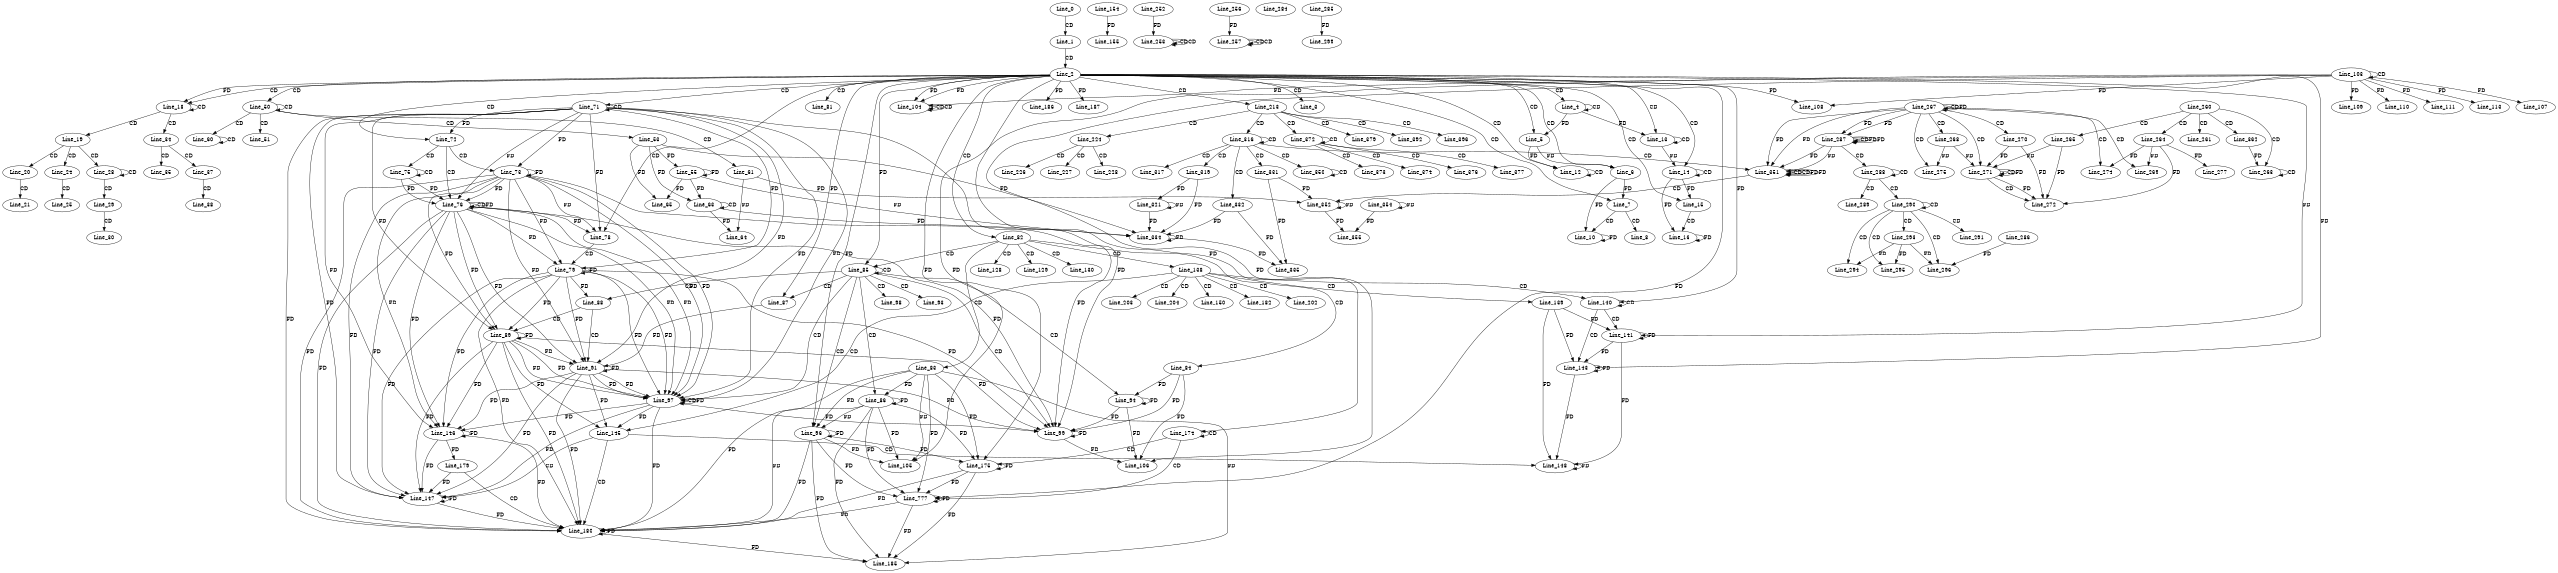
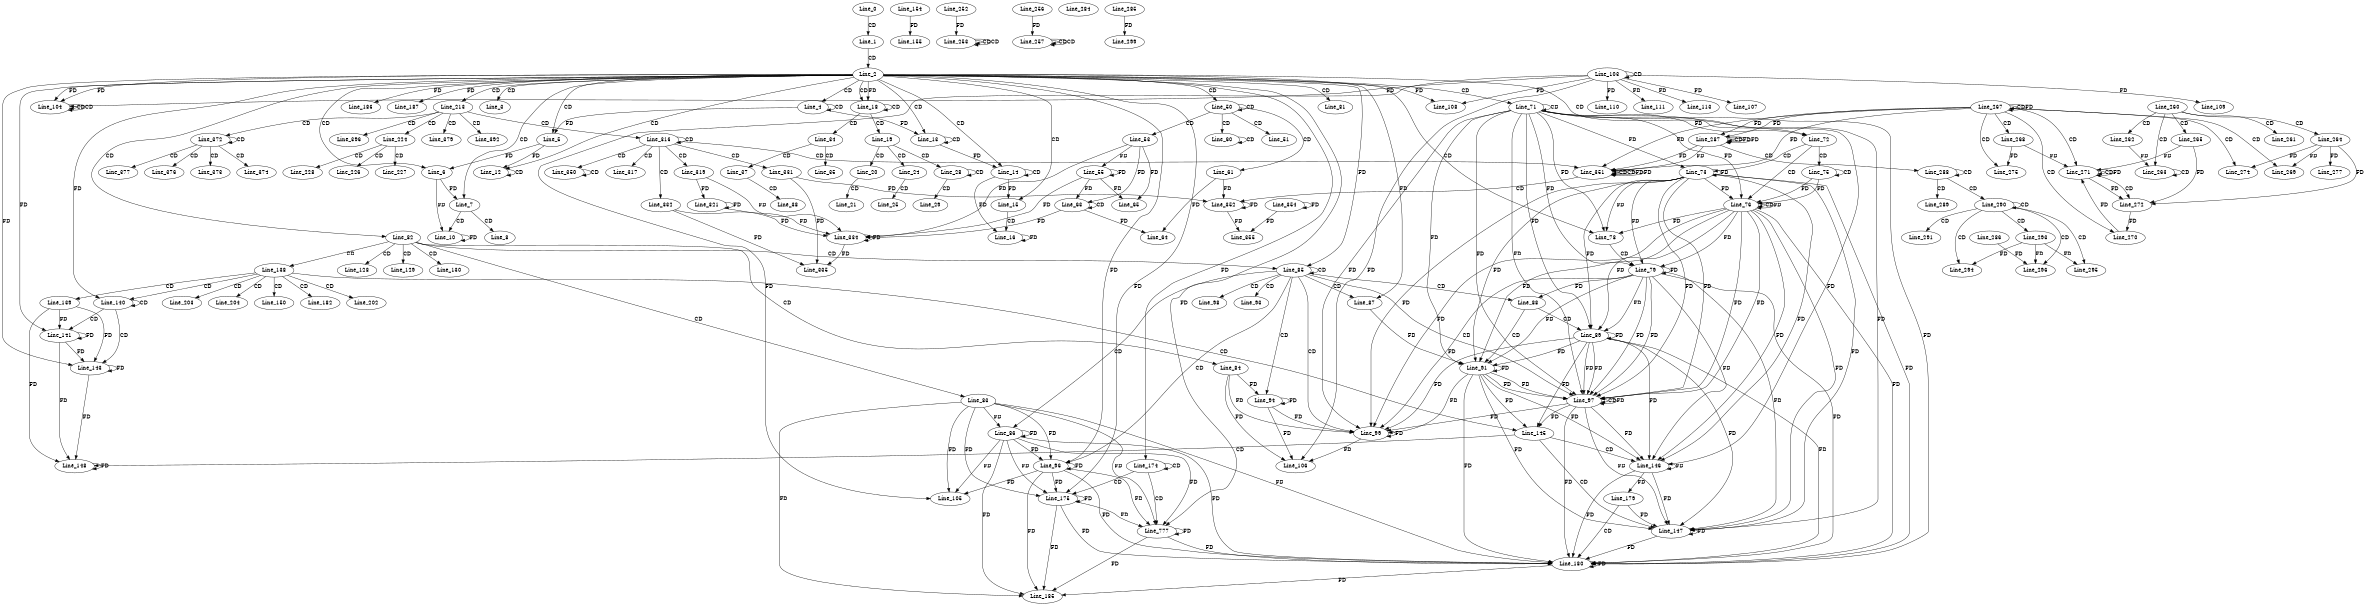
  digraph {
    Line_0
    Line_1
    Line_2
    Line_3
    Line_4
    Line_5
    Line_6
    Line_7
    Line_12
    Line_13
    Line_14
    Line_15
    Line_18
    Line_50
    Line_71
    Line_72
    Line_78
    Line_81
    Line_82
    Line_85
    Line_87
    Line_96
    Line_104
    Line_108
    Line_140
    Line_141
    Line_143
    Line_174
    Line_175
    n30 [label=Line_777]
    Line_186
    Line_187
    Line_213
    Line_10
    Line_8
    Line_16
    Line_19
    Line_34
    Line_51
    Line_53
    Line_60
    Line_61
    Line_73
    Line_76
    Line_79
    Line_89
    Line_91
    Line_97
    Line_99
    Line_146
    Line_147
    Line_180
    Line_75
    Line_83
    Line_84
    Line_128
    Line_129
    Line_130
    Line_138
    Line_88
    Line_86
    Line_94
    Line_93
    Line_98
    Line_105
    Line_185
    Line_148
    Line_224
    Line_316
    Line_372
    Line_379
    Line_392
    Line_396
    Line_20
    Line_24
    Line_28
    Line_35
    Line_37
    Line_21
    Line_25
    Line_29
-   Line_30
    Line_38
    Line_55
    Line_63
    Line_65
    Line_334
    Line_64
    Line_352
    Line_335
    Line_355
    Line_145
    Line_106
    Line_179
    Line_139
    Line_150
    Line_182
    Line_202
    Line_203
    Line_204
    Line_103
    Line_107
    Line_109
    Line_110
    Line_111
    Line_113
    Line_154
    Line_155
    Line_226
    Line_227
    Line_228
    Line_351
    Line_317
    Line_319
    Line_331
    Line_332
    Line_350
    Line_373
    Line_374
    Line_376
    Line_377
    Line_253
    Line_252
    Line_257
    Line_256
    Line_260
    Line_261
-   Line_262 [label=Line_362]
+   Line_262
    Line_263
    Line_264
    Line_265
    Line_269
    Line_272
    Line_274
    Line_277
    Line_271
    Line_267
    Line_268
    Line_270
    Line_275
    Line_287
    Line_288
    Line_284
    Line_289
    Line_290
    Line_291
    Line_293
    Line_294
    Line_295
    Line_296
    Line_286
    Line_285
    Line_299
    Line_321
    Line_354
    Line_0 -> Line_1 [label=CD]
    Line_1 -> Line_2 [label=CD]
    Line_2 -> Line_3 [label=CD]
    Line_2 -> Line_4 [label=CD]
    Line_2 -> Line_5 [label=CD]
    Line_2 -> Line_6 [label=CD]
    Line_2 -> Line_7 [label=CD]
    Line_2 -> Line_12 [label=CD]
    Line_2 -> Line_13 [label=CD]
    Line_2 -> Line_14 [label=CD]
    Line_2 -> Line_15 [label=CD]
    Line_2 -> Line_18 [label=CD]
    Line_2 -> Line_18 [label=FD]
    Line_2 -> Line_50 [label=CD]
    Line_2 -> Line_71 [label=CD]
    Line_2 -> Line_72 [label=CD]
    Line_2 -> Line_78 [label=CD]
    Line_2 -> Line_81 [label=CD]
    Line_2 -> Line_82 [label=CD]
    Line_2 -> Line_85 [label=FD]
    Line_2 -> Line_87 [label=FD]
    Line_2 -> Line_96 [label=FD]
    Line_2 -> Line_104 [label=FD]
    Line_2 -> Line_104 [label=FD]
    Line_2 -> Line_108 [label=FD]
    Line_2 -> Line_140 [label=FD]
    Line_2 -> Line_141 [label=FD]
    Line_2 -> Line_143 [label=FD]
    Line_2 -> Line_174 [label=FD]
    Line_2 -> Line_175 [label=FD]
    Line_2 -> n30 [label=FD]
    Line_2 -> Line_186 [label=FD]
    Line_2 -> Line_187 [label=FD]
    Line_2 -> Line_213 [label=CD]
    Line_4 -> Line_4 [label=CD]
    Line_4 -> Line_5 [label=FD]
    Line_4 -> Line_13 [label=FD]
    Line_5 -> Line_6 [label=FD]
    Line_5 -> Line_12 [label=FD]
    Line_6 -> Line_7 [label=FD]
    Line_6 -> Line_10 [label=FD]
    Line_7 -> Line_10 [label=CD]
    Line_7 -> Line_8 [label=CD]
    Line_12 -> Line_12 [label=CD]
    Line_13 -> Line_13 [label=CD]
    Line_13 -> Line_14 [label=FD]
    Line_14 -> Line_14 [label=CD]
    Line_14 -> Line_15 [label=FD]
    Line_14 -> Line_16 [label=FD]
    Line_15 -> Line_16 [label=CD]
    Line_18 -> Line_18 [label=CD]
    Line_18 -> Line_19 [label=CD]
    Line_18 -> Line_34 [label=CD]
    Line_50 -> Line_50 [label=CD]
    Line_50 -> Line_51 [label=CD]
    Line_50 -> Line_53 [label=CD]
    Line_50 -> Line_60 [label=CD]
    Line_50 -> Line_61 [label=CD]
    Line_71 -> Line_71 [label=CD]
    Line_71 -> Line_72 [label=FD]
    Line_71 -> Line_78 [label=FD]
    Line_71 -> Line_73 [label=FD]
    Line_71 -> Line_76 [label=FD]
    Line_71 -> Line_79 [label=FD]
    Line_71 -> Line_89 [label=FD]
    Line_71 -> Line_91 [label=FD]
    Line_71 -> Line_97 [label=FD]
    Line_71 -> Line_97 [label=FD]
    Line_71 -> Line_99 [label=FD]
    Line_71 -> Line_146 [label=FD]
    Line_71 -> Line_147 [label=FD]
    Line_71 -> Line_180 [label=FD]
    Line_72 -> Line_73 [label=CD]
    Line_72 -> Line_76 [label=CD]
    Line_72 -> Line_75 [label=CD]
    Line_78 -> Line_79 [label=CD]
    Line_82 -> Line_85 [label=CD]
    Line_82 -> Line_83 [label=CD]
    Line_82 -> Line_84 [label=CD]
    Line_82 -> Line_128 [label=CD]
    Line_82 -> Line_129 [label=CD]
    Line_82 -> Line_130 [label=CD]
    Line_82 -> Line_138 [label=CD]
    Line_85 -> Line_85 [label=CD]
    Line_85 -> Line_87 [label=CD]
    Line_85 -> Line_96 [label=CD]
    Line_85 -> Line_97 [label=CD]
    Line_85 -> Line_99 [label=CD]
    Line_85 -> Line_88 [label=CD]
    Line_85 -> Line_86 [label=CD]
    Line_85 -> Line_94 [label=CD]
    Line_85 -> Line_93 [label=CD]
    Line_85 -> Line_98 [label=CD]
    Line_87 -> Line_91 [label=FD]
    Line_96 -> Line_96 [label=FD]
    Line_96 -> Line_175 [label=FD]
    Line_96 -> n30 [label=FD]
    Line_96 -> Line_180 [label=FD]
    Line_96 -> Line_105 [label=FD]
    Line_96 -> Line_185 [label=FD]
    Line_104 -> Line_104 [label=CD]
    Line_104 -> Line_104 [label=CD]
    Line_140 -> Line_140 [label=CD]
    Line_140 -> Line_141 [label=CD]
    Line_140 -> Line_143 [label=CD]
    Line_141 -> Line_141 [label=FD]
    Line_141 -> Line_143 [label=FD]
    Line_141 -> Line_148 [label=FD]
    Line_143 -> Line_143 [label=FD]
    Line_143 -> Line_148 [label=FD]
    Line_174 -> Line_174 [label=CD]
    Line_174 -> Line_175 [label=CD]
    Line_174 -> n30 [label=CD]
    Line_175 -> Line_175 [label=FD]
    Line_175 -> n30 [label=FD]
    Line_175 -> Line_180 [label=FD]
    Line_175 -> Line_185 [label=FD]
    n30 -> n30 [label=FD]
    n30 -> Line_180 [label=FD]
    n30 -> Line_185 [label=FD]
    Line_213 -> Line_224 [label=CD]
    Line_213 -> Line_316 [label=CD]
    Line_213 -> Line_372 [label=CD]
    Line_213 -> Line_379 [label=CD]
    Line_213 -> Line_392 [label=CD]
    Line_213 -> Line_396 [label=CD]
    Line_10 -> Line_10 [label=FD]
    Line_16 -> Line_16 [label=FD]
    Line_19 -> Line_20 [label=CD]
    Line_19 -> Line_24 [label=CD]
    Line_19 -> Line_28 [label=CD]
    Line_34 -> Line_35 [label=CD]
    Line_34 -> Line_37 [label=CD]
    Line_53 -> Line_55 [label=FD]
    Line_53 -> Line_63 [label=FD]
    Line_53 -> Line_65 [label=FD]
    Line_53 -> Line_334 [label=FD]
    Line_60 -> Line_60 [label=CD]
    Line_61 -> Line_64 [label=FD]
    Line_61 -> Line_352 [label=FD]
    Line_73 -> Line_78 [label=FD]
    Line_73 -> Line_73 [label=FD]
    Line_73 -> Line_76 [label=FD]
    Line_73 -> Line_79 [label=FD]
    Line_73 -> Line_89 [label=FD]
    Line_73 -> Line_91 [label=FD]
    Line_73 -> Line_97 [label=FD]
    Line_73 -> Line_97 [label=FD]
    Line_73 -> Line_99 [label=FD]
    Line_73 -> Line_146 [label=FD]
    Line_73 -> Line_147 [label=FD]
    Line_73 -> Line_180 [label=FD]
    Line_76 -> Line_78 [label=FD]
    Line_76 -> Line_76 [label=CD]
    Line_76 -> Line_76 [label=FD]
    Line_76 -> Line_79 [label=FD]
    Line_76 -> Line_89 [label=FD]
    Line_76 -> Line_91 [label=FD]
    Line_76 -> Line_97 [label=FD]
    Line_76 -> Line_97 [label=FD]
    Line_76 -> Line_99 [label=FD]
    Line_76 -> Line_146 [label=FD]
    Line_76 -> Line_147 [label=FD]
    Line_76 -> Line_180 [label=FD]
    Line_79 -> Line_79 [label=FD]
    Line_79 -> Line_89 [label=FD]
    Line_79 -> Line_91 [label=FD]
    Line_79 -> Line_97 [label=FD]
    Line_79 -> Line_97 [label=FD]
    Line_79 -> Line_99 [label=FD]
    Line_79 -> Line_146 [label=FD]
    Line_79 -> Line_147 [label=FD]
    Line_79 -> Line_180 [label=FD]
    Line_79 -> Line_88 [label=FD]
    Line_89 -> Line_89 [label=FD]
    Line_89 -> Line_91 [label=FD]
    Line_89 -> Line_97 [label=FD]
    Line_89 -> Line_97 [label=FD]
    Line_89 -> Line_99 [label=FD]
    Line_89 -> Line_146 [label=FD]
    Line_89 -> Line_147 [label=FD]
    Line_89 -> Line_180 [label=FD]
    Line_89 -> Line_145 [label=FD]
    Line_91 -> Line_91 [label=FD]
    Line_91 -> Line_97 [label=FD]
    Line_91 -> Line_97 [label=FD]
    Line_91 -> Line_99 [label=FD]
    Line_91 -> Line_146 [label=FD]
    Line_91 -> Line_147 [label=FD]
    Line_91 -> Line_180 [label=FD]
    Line_91 -> Line_145 [label=FD]
    Line_97 -> Line_97 [label=CD]
    Line_97 -> Line_97 [label=FD]
    Line_97 -> Line_99 [label=FD]
    Line_97 -> Line_146 [label=FD]
    Line_97 -> Line_147 [label=FD]
    Line_97 -> Line_180 [label=FD]
    Line_97 -> Line_145 [label=FD]
    Line_99 -> Line_99 [label=FD]
    Line_99 -> Line_106 [label=FD]
    Line_146 -> Line_146 [label=FD]
    Line_146 -> Line_147 [label=FD]
    Line_146 -> Line_180 [label=FD]
    Line_146 -> Line_179 [label=FD]
    Line_147 -> Line_147 [label=FD]
    Line_147 -> Line_180 [label=FD]
    Line_180 -> Line_180 [label=FD]
    Line_180 -> Line_185 [label=FD]
    Line_75 -> Line_76 [label=FD]
    Line_75 -> Line_76 [label=FD]
    Line_75 -> Line_75 [label=CD]
    Line_83 -> Line_96 [label=FD]
    Line_83 -> Line_175 [label=FD]
    Line_83 -> n30 [label=FD]
    Line_83 -> Line_180 [label=FD]
    Line_83 -> Line_86 [label=FD]
    Line_83 -> Line_105 [label=FD]
    Line_83 -> Line_185 [label=FD]
    Line_84 -> Line_99 [label=FD]
    Line_84 -> Line_94 [label=FD]
    Line_84 -> Line_106 [label=FD]
    Line_138 -> Line_140 [label=CD]
    Line_138 -> Line_145 [label=CD]
    Line_138 -> Line_139 [label=CD]
    Line_138 -> Line_150 [label=CD]
    Line_138 -> Line_182 [label=CD]
    Line_138 -> Line_202 [label=CD]
    Line_138 -> Line_203 [label=CD]
    Line_138 -> Line_204 [label=CD]
    Line_88 -> Line_89 [label=CD]
    Line_88 -> Line_91 [label=CD]
    Line_86 -> Line_96 [label=FD]
    Line_86 -> Line_175 [label=FD]
    Line_86 -> n30 [label=FD]
    Line_86 -> Line_180 [label=FD]
    Line_86 -> Line_86 [label=FD]
    Line_86 -> Line_105 [label=FD]
    Line_86 -> Line_185 [label=FD]
    Line_94 -> Line_99 [label=FD]
    Line_94 -> Line_94 [label=FD]
    Line_94 -> Line_106 [label=FD]
    Line_148 -> Line_148 [label=FD]
    Line_224 -> Line_226 [label=CD]
    Line_224 -> Line_227 [label=CD]
    Line_224 -> Line_228 [label=CD]
    Line_316 -> Line_316 [label=CD]
    Line_316 -> Line_351 [label=CD]
    Line_316 -> Line_317 [label=CD]
    Line_316 -> Line_319 [label=CD]
    Line_316 -> Line_331 [label=CD]
    Line_316 -> Line_332 [label=CD]
    Line_316 -> Line_350 [label=CD]
    Line_372 -> Line_372 [label=CD]
    Line_372 -> Line_373 [label=CD]
    Line_372 -> Line_374 [label=CD]
    Line_372 -> Line_376 [label=CD]
    Line_372 -> Line_377 [label=CD]
    Line_20 -> Line_21 [label=CD]
    Line_24 -> Line_25 [label=CD]
    Line_28 -> Line_28 [label=CD]
    Line_28 -> Line_29 [label=CD]
    Line_37 -> Line_38 [label=CD]
-   Line_29 -> Line_30 [label=CD]
    Line_55 -> Line_55 [label=FD]
    Line_55 -> Line_63 [label=FD]
    Line_55 -> Line_65 [label=FD]
    Line_55 -> Line_334 [label=FD]
    Line_63 -> Line_63 [label=CD]
    Line_63 -> Line_334 [label=FD]
    Line_63 -> Line_64 [label=FD]
    Line_334 -> Line_334 [label=FD]
    Line_334 -> Line_335 [label=FD]
    Line_352 -> Line_352 [label=FD]
    Line_352 -> Line_355 [label=FD]
-   Line_145 -> Line_180 [label=CD]
+   Line_145 -> Line_146 [label=CD]
    Line_145 -> Line_147 [label=CD]
    Line_145 -> Line_148 [label=CD]
    Line_179 -> Line_147 [label=FD]
    Line_179 -> Line_180 [label=CD]
    Line_139 -> Line_141 [label=FD]
    Line_139 -> Line_143 [label=FD]
    Line_139 -> Line_148 [label=FD]
    Line_103 -> Line_104 [label=FD]
    Line_103 -> Line_108 [label=FD]
    Line_103 -> Line_105 [label=FD]
    Line_103 -> Line_106 [label=FD]
    Line_103 -> Line_103 [label=CD]
    Line_103 -> Line_107 [label=FD]
    Line_103 -> Line_109 [label=FD]
    Line_103 -> Line_110 [label=FD]
    Line_103 -> Line_111 [label=FD]
    Line_103 -> Line_113 [label=FD]
    Line_154 -> Line_155 [label=FD]
    Line_351 -> Line_352 [label=CD]
    Line_351 -> Line_351 [label=CD]
    Line_351 -> Line_351 [label=CD]
    Line_351 -> Line_351 [label=FD]
    Line_351 -> Line_351 [label=FD]
    Line_319 -> Line_334 [label=FD]
    Line_319 -> Line_321 [label=FD]
    Line_331 -> Line_352 [label=FD]
    Line_331 -> Line_335 [label=FD]
    Line_332 -> Line_334 [label=FD]
    Line_332 -> Line_335 [label=FD]
    Line_350 -> Line_350 [label=CD]
    Line_253 -> Line_253 [label=CD]
    Line_253 -> Line_253 [label=CD]
    Line_252 -> Line_253 [label=FD]
    Line_257 -> Line_257 [label=CD]
    Line_257 -> Line_257 [label=CD]
    Line_256 -> Line_257 [label=FD]
    Line_260 -> Line_261 [label=CD]
    Line_260 -> Line_262 [label=CD]
    Line_260 -> Line_263 [label=CD]
    Line_260 -> Line_264 [label=CD]
    Line_260 -> Line_265 [label=CD]
    Line_262 -> Line_263 [label=FD]
    Line_263 -> Line_263 [label=CD]
    Line_264 -> Line_269 [label=FD]
    Line_264 -> Line_272 [label=FD]
    Line_264 -> Line_274 [label=FD]
    Line_264 -> Line_277 [label=FD]
    Line_265 -> Line_272 [label=FD]
    Line_265 -> Line_271 [label=FD]
    Line_271 -> Line_272 [label=CD]
    Line_271 -> Line_272 [label=FD]
    Line_271 -> Line_271 [label=CD]
    Line_271 -> Line_271 [label=FD]
    Line_267 -> Line_351 [label=FD]
    Line_267 -> Line_351 [label=FD]
    Line_267 -> Line_269 [label=CD]
    Line_267 -> Line_274 [label=CD]
    Line_267 -> Line_271 [label=CD]
    Line_267 -> Line_267 [label=CD]
    Line_267 -> Line_267 [label=FD]
    Line_267 -> Line_268 [label=CD]
    Line_267 -> Line_270 [label=CD]
    Line_267 -> Line_275 [label=CD]
    Line_267 -> Line_287 [label=FD]
    Line_267 -> Line_287 [label=FD]
    Line_268 -> Line_271 [label=FD]
    Line_268 -> Line_275 [label=FD]
-   Line_270 -> Line_272 [label=FD]
+   Line_272 -> Line_270 [label=FD]
    Line_270 -> Line_271 [label=FD]
    Line_287 -> Line_351 [label=FD]
    Line_287 -> Line_351 [label=FD]
    Line_287 -> Line_287 [label=CD]
    Line_287 -> Line_287 [label=FD]
    Line_287 -> Line_287 [label=FD]
    Line_287 -> Line_288 [label=CD]
    Line_288 -> Line_288 [label=CD]
    Line_288 -> Line_289 [label=CD]
    Line_288 -> Line_290 [label=CD]
    Line_290 -> Line_290 [label=CD]
    Line_290 -> Line_291 [label=CD]
    Line_290 -> Line_293 [label=CD]
    Line_290 -> Line_294 [label=CD]
    Line_290 -> Line_295 [label=CD]
    Line_290 -> Line_296 [label=CD]
    Line_293 -> Line_294 [label=FD]
    Line_293 -> Line_295 [label=FD]
    Line_293 -> Line_296 [label=FD]
    Line_286 -> Line_296 [label=FD]
    Line_285 -> Line_299 [label=FD]
    Line_321 -> Line_334 [label=FD]
    Line_321 -> Line_321 [label=FD]
    Line_354 -> Line_355 [label=FD]
    Line_354 -> Line_354 [label=FD]
  }
